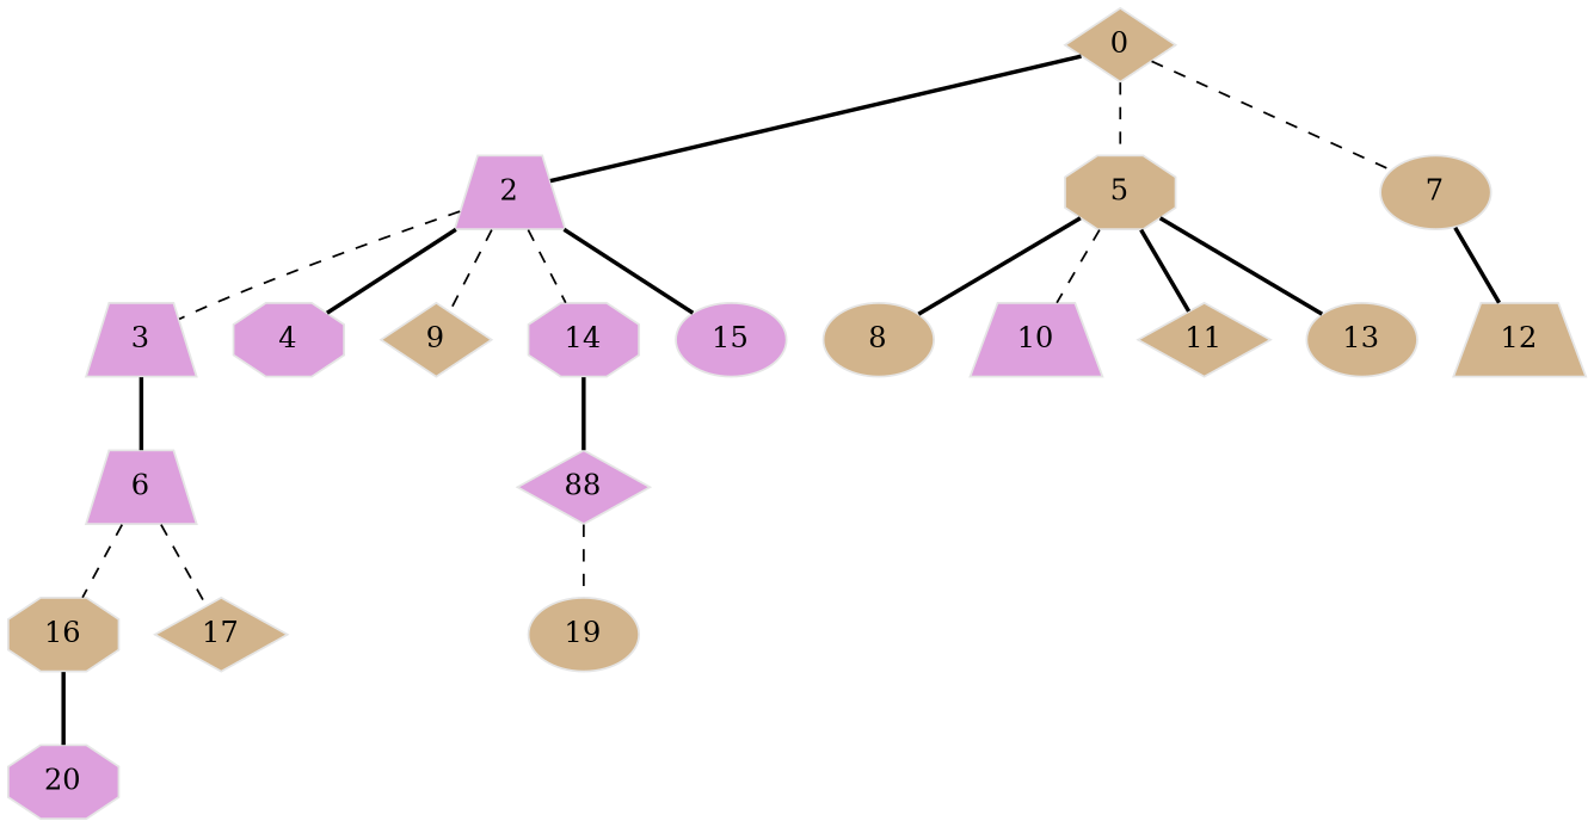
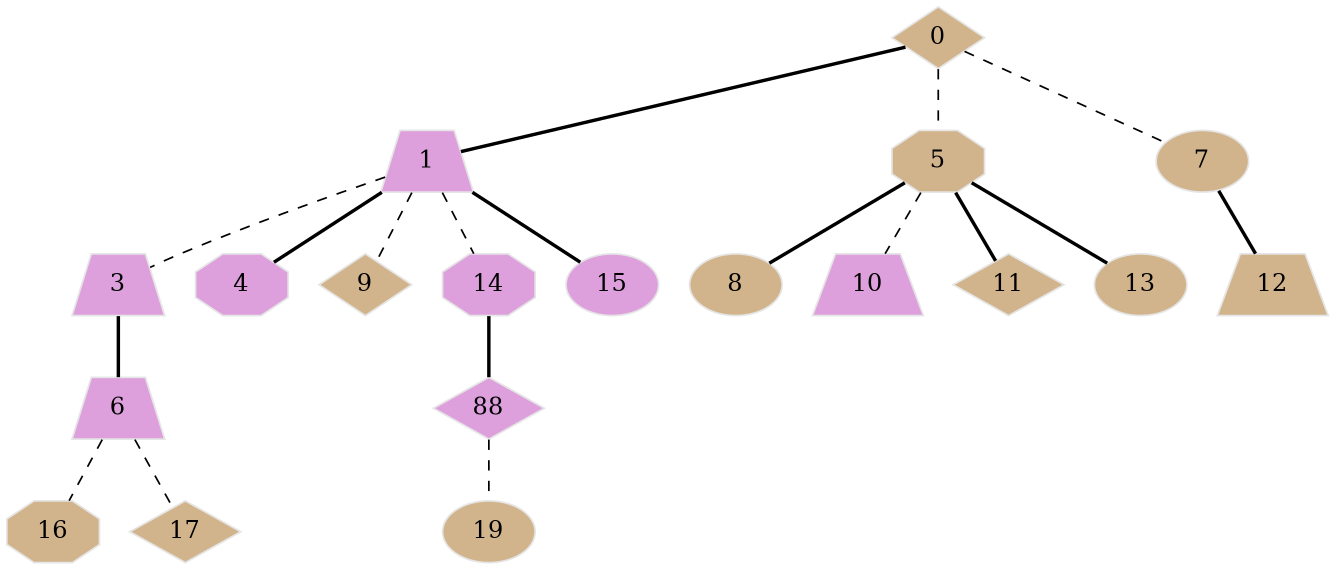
  graph {
    node [color=gray90 fillcolor=tan shape=diamond style=filled]
    edge [style=bold]
    n1 [label=0]
-   2 [fillcolor=plum shape=trapezium]
+   2 [fillcolor=plum shape=trapezium label=1]
    5 [shape=octagon]
    7 [shape=ellipse]
    3 [fillcolor=plum shape=trapezium]
    4 [fillcolor=plum shape=octagon]
    9
    14 [fillcolor=plum shape=octagon]
    15 [fillcolor=plum shape=ellipse]
    8 [shape=ellipse]
    10 [fillcolor=plum shape=trapezium]
    11
    13 [shape=ellipse]
    12 [shape=trapezium]
    6 [fillcolor=plum shape=trapezium]
    n16 [fillcolor=plum label=88]
    16 [shape=octagon]
    17
-   20 [fillcolor=plum shape=octagon]
    19 [shape=ellipse]
    n1 -- 2
    n1 -- 5 [style=dashed]
    n1 -- 7 [style=dashed]
    2 -- 3 [style=dashed]
    2 -- 4
    2 -- 9 [style=dashed]
    2 -- 14 [style=dashed]
    2 -- 15
    5 -- 8
    5 -- 10 [style=dashed]
    5 -- 11
    5 -- 13
    7 -- 12
    3 -- 6
    14 -- n16
    6 -- 16 [style=dashed]
    6 -- 17 [style=dashed]
    n16 -- 19 [style=dashed]
-   16 -- 20
  }
